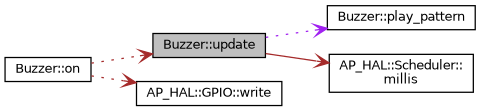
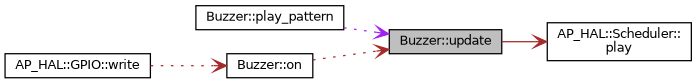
  digraph {
    rankdir=LR
    node [color=black fillcolor=white fontname=Helvetica fontsize=10 shape=record style=filled]
    edge [arrowhead=vee color=brown fontname=Helvetica fontsize=10 labelfontname=Helvetica labelfontsize=10 style=dotted]
    n1 [fillcolor=grey75 fontcolor=black height=0.2 label="Buzzer::update" width=0.4]
    n2 [height=0.2 label="Buzzer::play_pattern" width=0.4]
-   n3 [height=0.2 label="AP_HAL::Scheduler::\lmillis" width=0.4]
+   n3 [height=0.2 label="AP_HAL::Scheduler::\lplay" width=0.4]
    n4 [height=0.2 label="Buzzer::on" width=0.4]
    n5 [height=0.2 label="AP_HAL::GPIO::write" width=0.4]
-   n1 -> n2 [color=purple]
+   n2 -> n1 [color=purple]
    n1 -> n3 [style=solid]
    n4 -> n1
-   n4 -> n5
+   n5 -> n4
  }
